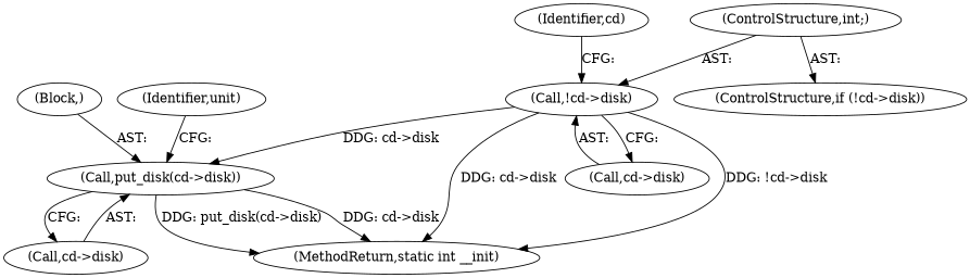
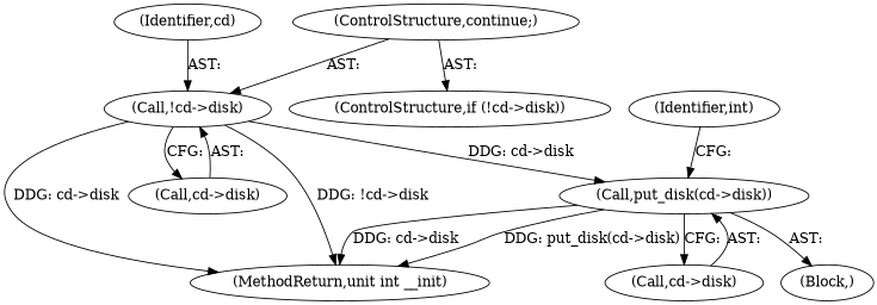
  digraph {
    n1 [label="(Call,!cd->disk)"]
    n2 [label="(Call,put_disk(cd->disk))"]
    n3 [label="(Call,cd->disk)"]
-   n4 [label="(MethodReturn,static int __init)"]
+   n4 [label="(MethodReturn,unit int __init)"]
    n5 [label="(Block,)"]
    n6 [label="(Call,cd->disk)"]
    n7 [label="(ControlStructure,if (!cd->disk))"]
-   n8 [label="(Identifier,unit)"]
+   n8 [label="(Identifier,int)"]
    n9 [label="(Identifier,cd)"]
-   n10 [label="(ControlStructure,int;)"]
+   n10 [label="(ControlStructure,continue;)"]
    n1 -> n2 [label="DDG: cd->disk"]
    n1 -> n3 [label="CFG: "]
    n1 -> n4 [label="DDG: cd->disk"]
    n1 -> n4 [label="DDG: !cd->disk"]
    n2 -> n4 [label="DDG: put_disk(cd->disk)"]
    n2 -> n4 [label="DDG: cd->disk"]
-   n5 -> n2 [label="AST: "]
+   n2 -> n5 [label="AST: "]
    n2 -> n6 [label="CFG: "]
    n3 -> n1 [label="AST: "]
    n6 -> n2 [label="AST: "]
    n8 -> n2 [label="CFG: "]
-   n9 -> n1 [label="CFG: "]
+   n9 -> n1 [label="AST: "]
    n10 -> n1 [label="AST: "]
    n10 -> n7 [label="AST: "]
  }
